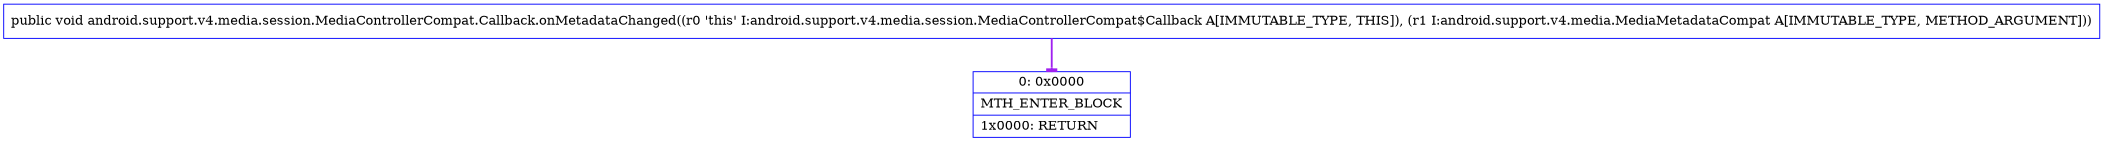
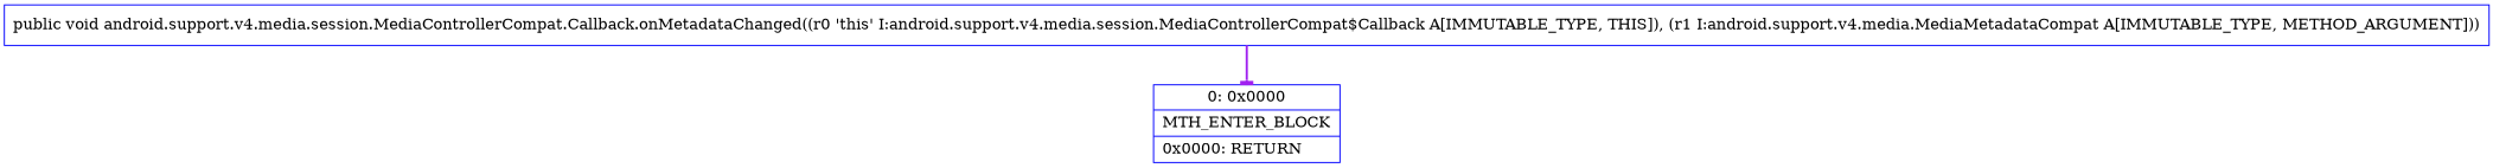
  digraph {
    node [shape=record color=blue]
-   n1 [label="{0\:\ 0x0000|MTH_ENTER_BLOCK\l|1x0000: RETURN   \l}"]
+   n1 [label="{0\:\ 0x0000|MTH_ENTER_BLOCK\l|0x0000: RETURN   \l}"]
    n2 [label="{public void android.support.v4.media.session.MediaControllerCompat.Callback.onMetadataChanged((r0 'this' I:android.support.v4.media.session.MediaControllerCompat$Callback A[IMMUTABLE_TYPE, THIS]), (r1 I:android.support.v4.media.MediaMetadataCompat A[IMMUTABLE_TYPE, METHOD_ARGUMENT])) }"]
    n2 -> n1 [color=purple style=bold arrowhead=tee]
  }
